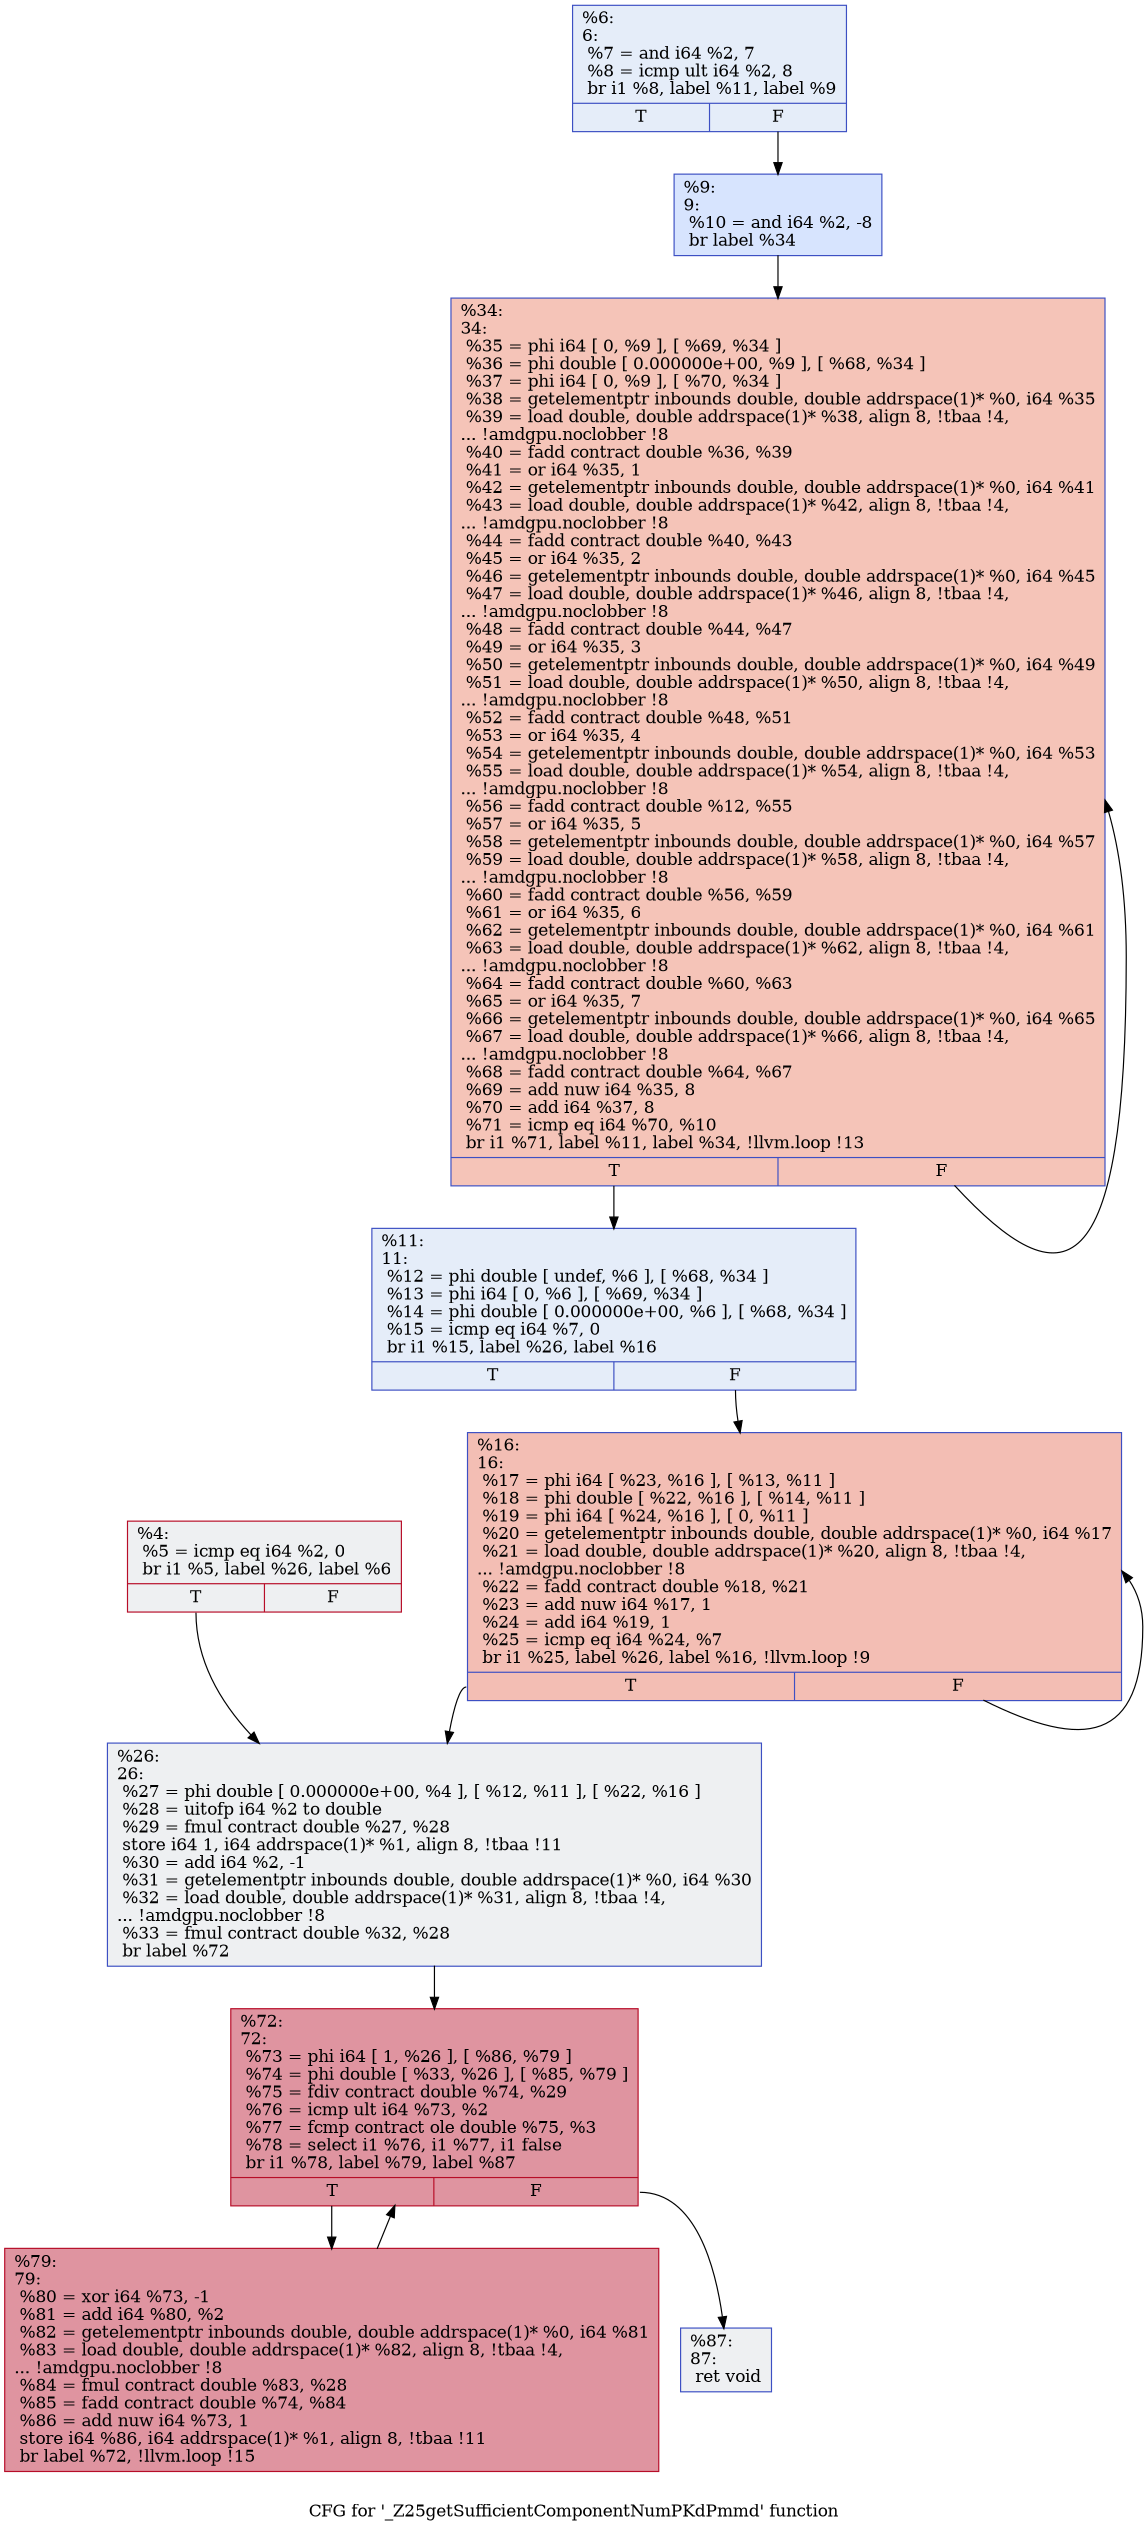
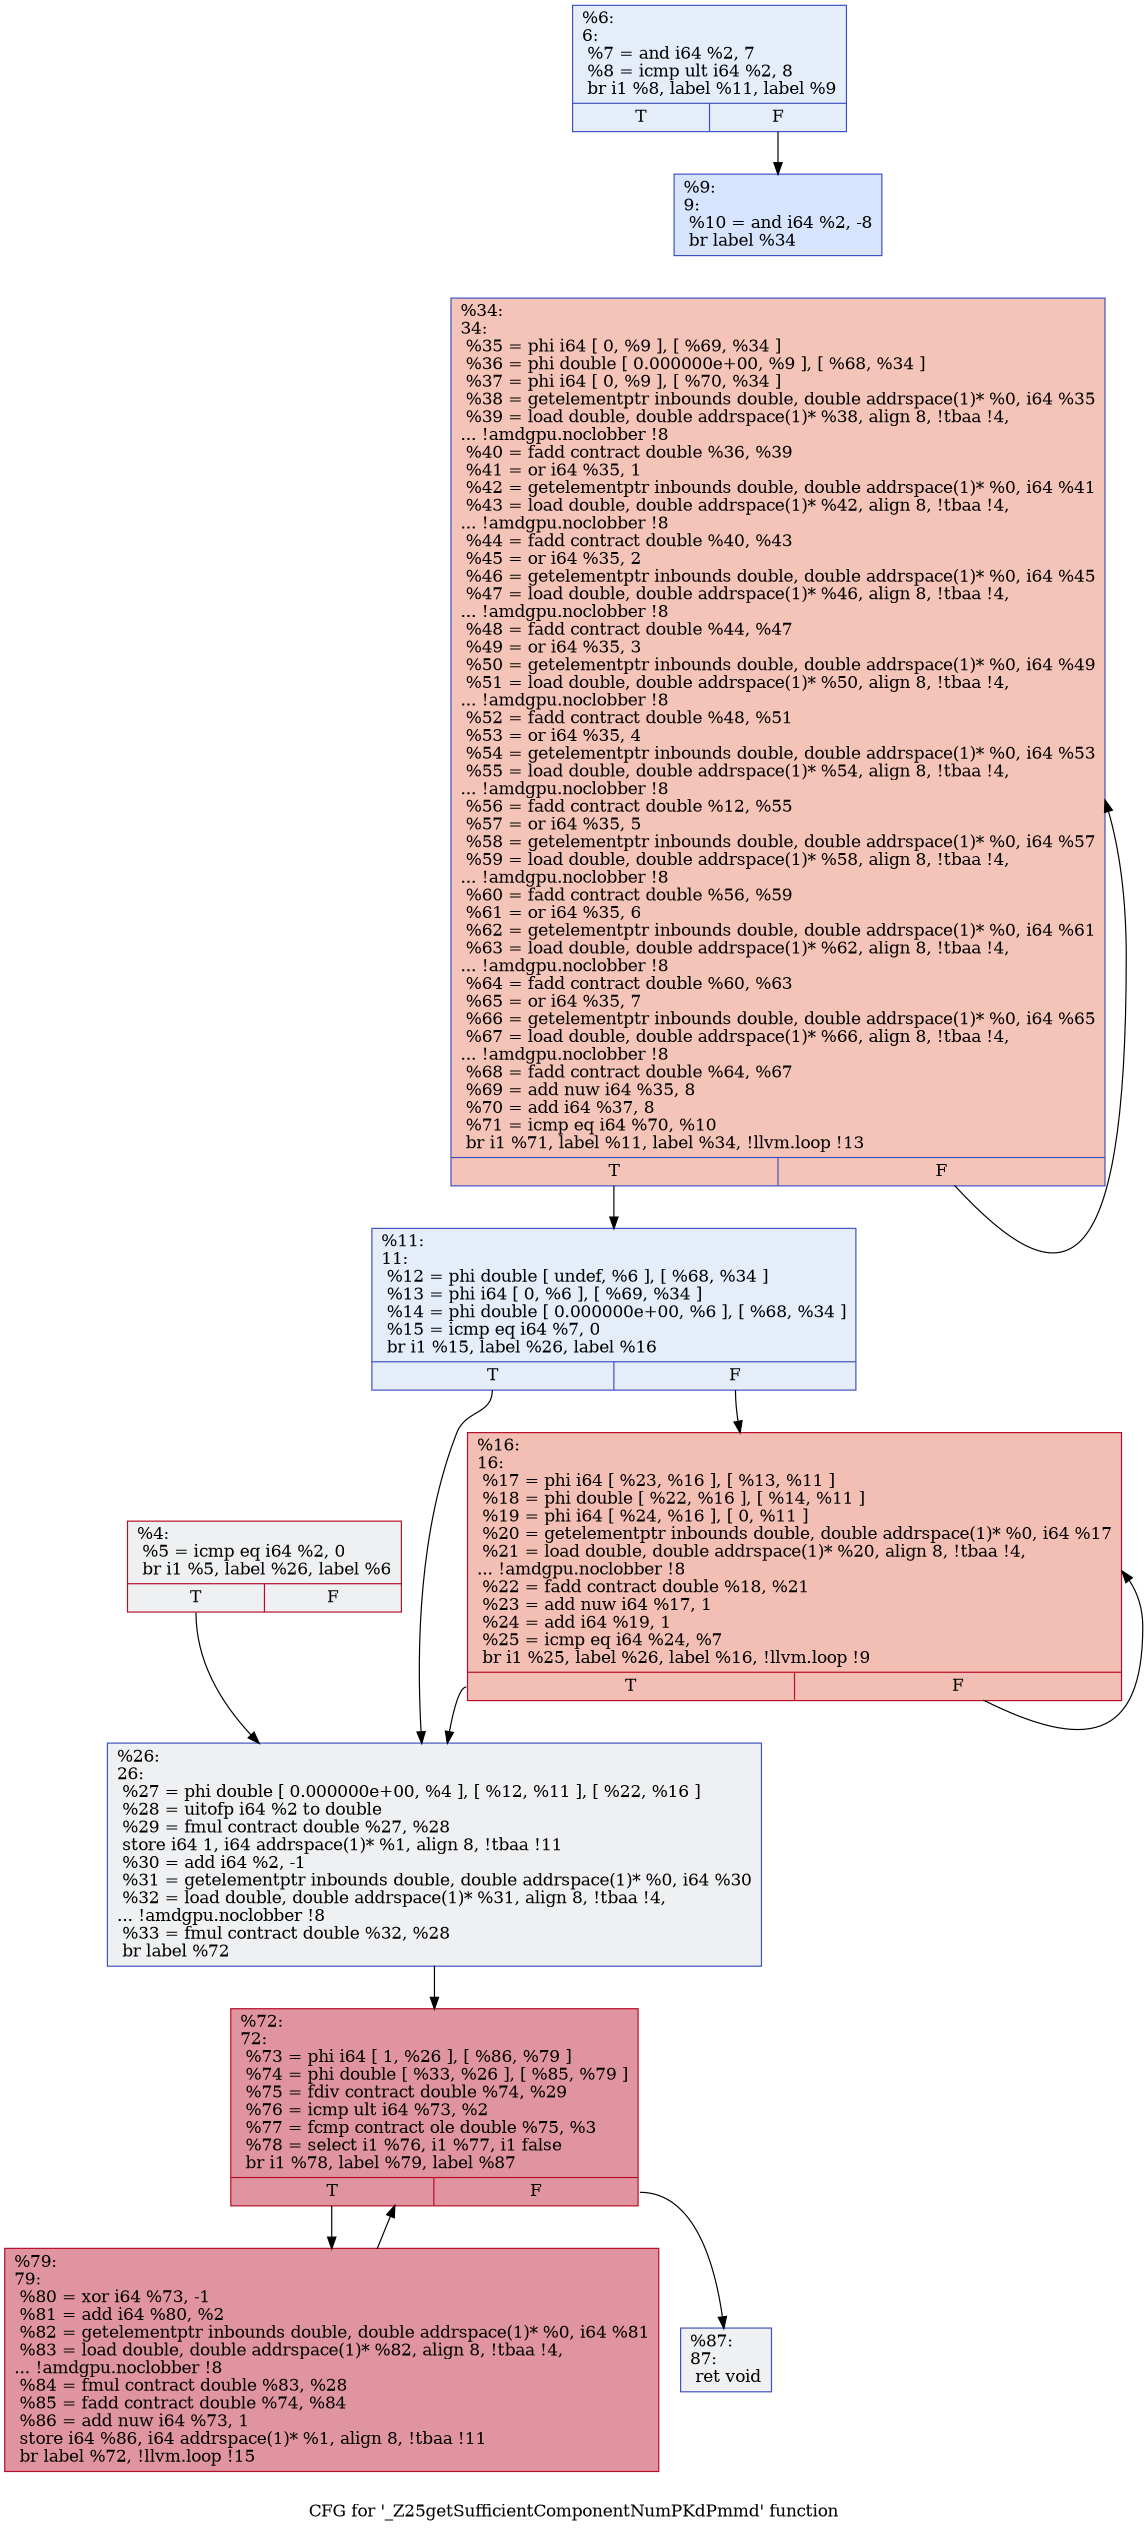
  digraph {
    label="CFG for '_Z25getSufficientComponentNumPKdPmmd' function"
    node [color="#3d50c3ff" fillcolor="#d9dce170" shape=record style=filled]
    edge [tailport=s0]
    n1 [color="#b70d28ff" label="{%4:\l  %5 = icmp eq i64 %2, 0\l  br i1 %5, label %26, label %6\l|{<s0>T|<s1>F}}"]
    n2 [label="{%26:\l26:                                               \l  %27 = phi double [ 0.000000e+00, %4 ], [ %12, %11 ], [ %22, %16 ]\l  %28 = uitofp i64 %2 to double\l  %29 = fmul contract double %27, %28\l  store i64 1, i64 addrspace(1)* %1, align 8, !tbaa !11\l  %30 = add i64 %2, -1\l  %31 = getelementptr inbounds double, double addrspace(1)* %0, i64 %30\l  %32 = load double, double addrspace(1)* %31, align 8, !tbaa !4,\l... !amdgpu.noclobber !8\l  %33 = fmul contract double %32, %28\l  br label %72\l}"]
    n3 [color="#b70d28ff" fillcolor="#b70d2870" label="{%72:\l72:                                               \l  %73 = phi i64 [ 1, %26 ], [ %86, %79 ]\l  %74 = phi double [ %33, %26 ], [ %85, %79 ]\l  %75 = fdiv contract double %74, %29\l  %76 = icmp ult i64 %73, %2\l  %77 = fcmp contract ole double %75, %3\l  %78 = select i1 %76, i1 %77, i1 false\l  br i1 %78, label %79, label %87\l|{<s0>T|<s1>F}}"]
    n4 [fillcolor="#c5d6f270" label="{%6:\l6:                                                \l  %7 = and i64 %2, 7\l  %8 = icmp ult i64 %2, 8\l  br i1 %8, label %11, label %9\l|{<s0>T|<s1>F}}"]
    n5 [fillcolor="#a5c3fe70" label="{%9:\l9:                                                \l  %10 = and i64 %2, -8\l  br label %34\l}"]
    n6 [color="#b70d28ff" fillcolor="#b70d2870" label="{%79:\l79:                                               \l  %80 = xor i64 %73, -1\l  %81 = add i64 %80, %2\l  %82 = getelementptr inbounds double, double addrspace(1)* %0, i64 %81\l  %83 = load double, double addrspace(1)* %82, align 8, !tbaa !4,\l... !amdgpu.noclobber !8\l  %84 = fmul contract double %83, %28\l  %85 = fadd contract double %74, %84\l  %86 = add nuw i64 %73, 1\l  store i64 %86, i64 addrspace(1)* %1, align 8, !tbaa !11\l  br label %72, !llvm.loop !15\l}"]
    n7 [label="{%87:\l87:                                               \l  ret void\l}"]
    n8 [fillcolor="#c5d6f270" label="{%11:\l11:                                               \l  %12 = phi double [ undef, %6 ], [ %68, %34 ]\l  %13 = phi i64 [ 0, %6 ], [ %69, %34 ]\l  %14 = phi double [ 0.000000e+00, %6 ], [ %68, %34 ]\l  %15 = icmp eq i64 %7, 0\l  br i1 %15, label %26, label %16\l|{<s0>T|<s1>F}}"]
-   n9 [fillcolor="#e36c5570" label="{%16:\l16:                                               \l  %17 = phi i64 [ %23, %16 ], [ %13, %11 ]\l  %18 = phi double [ %22, %16 ], [ %14, %11 ]\l  %19 = phi i64 [ %24, %16 ], [ 0, %11 ]\l  %20 = getelementptr inbounds double, double addrspace(1)* %0, i64 %17\l  %21 = load double, double addrspace(1)* %20, align 8, !tbaa !4,\l... !amdgpu.noclobber !8\l  %22 = fadd contract double %18, %21\l  %23 = add nuw i64 %17, 1\l  %24 = add i64 %19, 1\l  %25 = icmp eq i64 %24, %7\l  br i1 %25, label %26, label %16, !llvm.loop !9\l|{<s0>T|<s1>F}}"]
+   n9 [color="#b70d28ff" fillcolor="#e36c5570" label="{%16:\l16:                                               \l  %17 = phi i64 [ %23, %16 ], [ %13, %11 ]\l  %18 = phi double [ %22, %16 ], [ %14, %11 ]\l  %19 = phi i64 [ %24, %16 ], [ 0, %11 ]\l  %20 = getelementptr inbounds double, double addrspace(1)* %0, i64 %17\l  %21 = load double, double addrspace(1)* %20, align 8, !tbaa !4,\l... !amdgpu.noclobber !8\l  %22 = fadd contract double %18, %21\l  %23 = add nuw i64 %17, 1\l  %24 = add i64 %19, 1\l  %25 = icmp eq i64 %24, %7\l  br i1 %25, label %26, label %16, !llvm.loop !9\l|{<s0>T|<s1>F}}"]
    n10 [fillcolor="#e97a5f70" label="{%34:\l34:                                               \l  %35 = phi i64 [ 0, %9 ], [ %69, %34 ]\l  %36 = phi double [ 0.000000e+00, %9 ], [ %68, %34 ]\l  %37 = phi i64 [ 0, %9 ], [ %70, %34 ]\l  %38 = getelementptr inbounds double, double addrspace(1)* %0, i64 %35\l  %39 = load double, double addrspace(1)* %38, align 8, !tbaa !4,\l... !amdgpu.noclobber !8\l  %40 = fadd contract double %36, %39\l  %41 = or i64 %35, 1\l  %42 = getelementptr inbounds double, double addrspace(1)* %0, i64 %41\l  %43 = load double, double addrspace(1)* %42, align 8, !tbaa !4,\l... !amdgpu.noclobber !8\l  %44 = fadd contract double %40, %43\l  %45 = or i64 %35, 2\l  %46 = getelementptr inbounds double, double addrspace(1)* %0, i64 %45\l  %47 = load double, double addrspace(1)* %46, align 8, !tbaa !4,\l... !amdgpu.noclobber !8\l  %48 = fadd contract double %44, %47\l  %49 = or i64 %35, 3\l  %50 = getelementptr inbounds double, double addrspace(1)* %0, i64 %49\l  %51 = load double, double addrspace(1)* %50, align 8, !tbaa !4,\l... !amdgpu.noclobber !8\l  %52 = fadd contract double %48, %51\l  %53 = or i64 %35, 4\l  %54 = getelementptr inbounds double, double addrspace(1)* %0, i64 %53\l  %55 = load double, double addrspace(1)* %54, align 8, !tbaa !4,\l... !amdgpu.noclobber !8\l  %56 = fadd contract double %12, %55\l  %57 = or i64 %35, 5\l  %58 = getelementptr inbounds double, double addrspace(1)* %0, i64 %57\l  %59 = load double, double addrspace(1)* %58, align 8, !tbaa !4,\l... !amdgpu.noclobber !8\l  %60 = fadd contract double %56, %59\l  %61 = or i64 %35, 6\l  %62 = getelementptr inbounds double, double addrspace(1)* %0, i64 %61\l  %63 = load double, double addrspace(1)* %62, align 8, !tbaa !4,\l... !amdgpu.noclobber !8\l  %64 = fadd contract double %60, %63\l  %65 = or i64 %35, 7\l  %66 = getelementptr inbounds double, double addrspace(1)* %0, i64 %65\l  %67 = load double, double addrspace(1)* %66, align 8, !tbaa !4,\l... !amdgpu.noclobber !8\l  %68 = fadd contract double %64, %67\l  %69 = add nuw i64 %35, 8\l  %70 = add i64 %37, 8\l  %71 = icmp eq i64 %70, %10\l  br i1 %71, label %11, label %34, !llvm.loop !13\l|{<s0>T|<s1>F}}"]
    n1 -> n2
    n2 -> n3
    n3 -> n6
    n3 -> n7 [tailport=s1]
    n4 -> n5 [tailport=s1]
-   n5 -> n10
    n6 -> n3
+   n8 -> n2
    n8 -> n9 [tailport=s1]
    n9 -> n2
    n9 -> n9 [tailport=s1]
    n10 -> n8
    n10 -> n10 [tailport=s1]
  }
